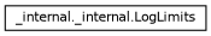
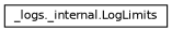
  digraph {
    rankdir=LR
-   n1 [color=black fillcolor=white fontname=Helvetica fontsize=10 height=0.2 label="_internal._internal.LogLimits" shape=record style=filled width=0.4]
+   n1 [color=black fillcolor=white fontname=Helvetica fontsize=10 height=0.2 label="_logs._internal.LogLimits" shape=record style=filled width=0.4]
  }
